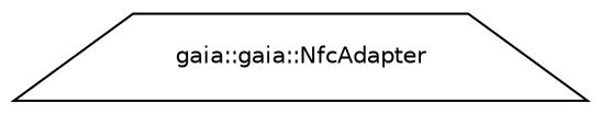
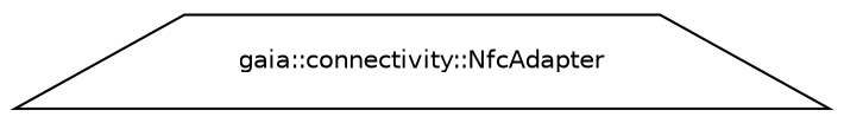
  digraph {
    rankdir=TB
-   n1 [color=black fillcolor=white fontname=Helvetica fontsize=10 height=0.2 label="gaia::gaia::NfcAdapter" shape=trapezium style=filled width=0.4]
+   n1 [color=black fillcolor=white fontname=Helvetica fontsize=10 height=0.2 label="gaia::connectivity::NfcAdapter" shape=trapezium style=filled width=0.4]
  }
